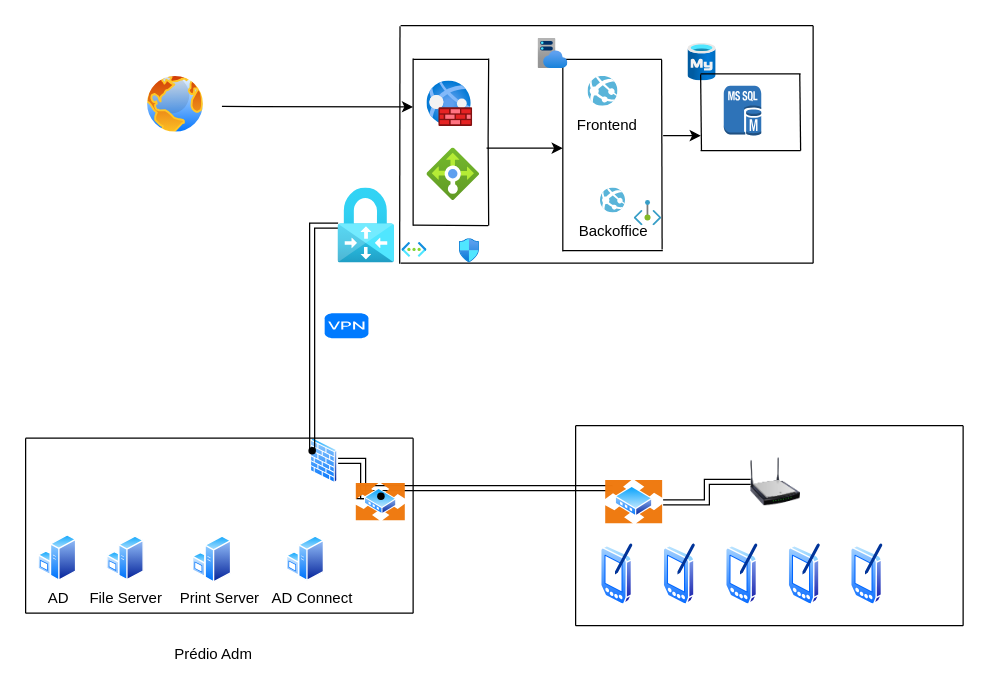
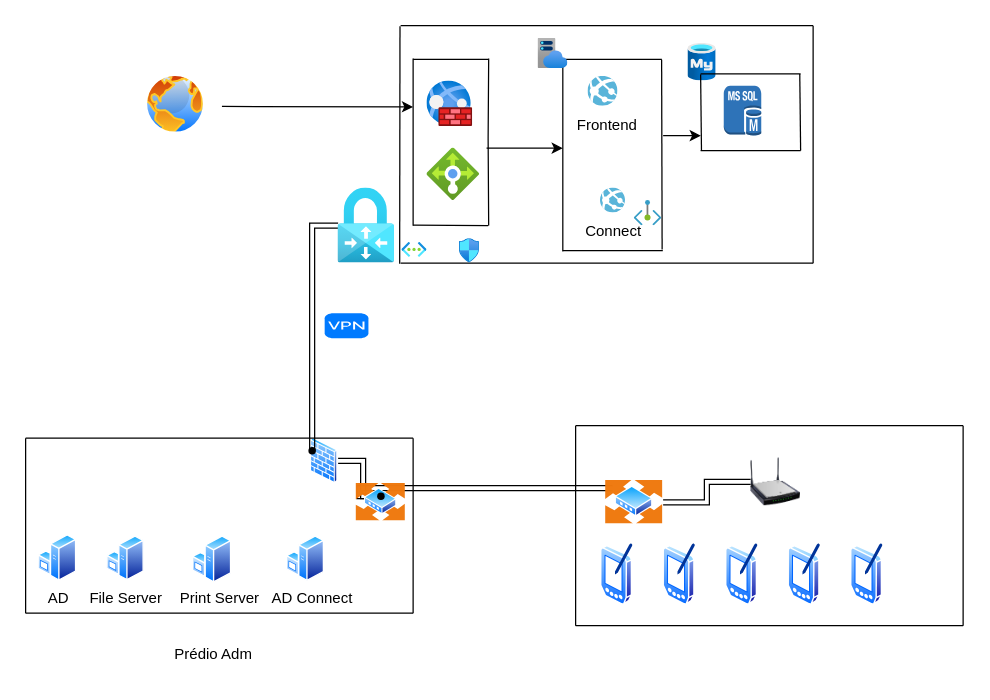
  <mxCell id="0" />
  <mxCell id="1" parent="0" />
  <mxCell id="2" value="" style="edgeStyle=orthogonalEdgeStyle;rounded=0;orthogonalLoop=1;jettySize=auto;html=1;shape=link;" edge="1" parent="1" source="3" target="25"><mxGeometry relative="1" as="geometry" /></mxCell>
  <mxCell id="3" value="" style="image;aspect=fixed;perimeter=ellipsePerimeter;html=1;align=center;shadow=0;dashed=0;spacingTop=3;image=img/lib/active_directory/firewall.svg;" vertex="1" parent="1"><mxGeometry x="247.8" y="350.02" width="22.2" height="36.39" as="geometry" /></mxCell>
  <mxCell id="4" value="" style="image;aspect=fixed;perimeter=ellipsePerimeter;html=1;align=center;shadow=0;dashed=0;spacingTop=3;image=img/lib/active_directory/pda.svg;" vertex="1" parent="1"><mxGeometry x="630" y="433.71" width="27" height="50" as="geometry" /></mxCell>
  <mxCell id="5" value="" style="image;aspect=fixed;perimeter=ellipsePerimeter;html=1;align=center;shadow=0;dashed=0;spacingTop=3;image=img/lib/active_directory/windows_server.svg;" vertex="1" parent="1"><mxGeometry x="153.5" y="428" width="31.5" height="38.42" as="geometry" /></mxCell>
  <mxCell id="6" value="" style="image;aspect=fixed;perimeter=ellipsePerimeter;html=1;align=center;shadow=0;dashed=0;spacingTop=3;image=img/lib/active_directory/windows_server.svg;" vertex="1" parent="1"><mxGeometry x="228.74" y="428" width="30.5" height="37.2" as="geometry" /></mxCell>
  <mxCell id="7" value="" style="endArrow=none;html=1;rounded=0;" edge="1" parent="1"><mxGeometry width="50" height="50" relative="1" as="geometry"><mxPoint x="330" y="490" as="sourcePoint" /><mxPoint x="330" y="350" as="targetPoint" /></mxGeometry></mxCell>
  <mxCell id="8" value="" style="endArrow=none;html=1;rounded=0;" edge="1" parent="1"><mxGeometry width="50" height="50" relative="1" as="geometry"><mxPoint x="20" y="490" as="sourcePoint" /><mxPoint x="330" y="490" as="targetPoint" /><Array as="points" /></mxGeometry></mxCell>
  <mxCell id="9" value="" style="endArrow=none;html=1;rounded=0;" edge="1" parent="1"><mxGeometry width="50" height="50" relative="1" as="geometry"><mxPoint x="20" y="490" as="sourcePoint" /><mxPoint x="20" y="350" as="targetPoint" /></mxGeometry></mxCell>
  <mxCell id="10" value="" style="endArrow=none;html=1;rounded=0;" edge="1" parent="1"><mxGeometry width="50" height="50" relative="1" as="geometry"><mxPoint x="460" y="340" as="sourcePoint" /><mxPoint x="770" y="340" as="targetPoint" /><Array as="points" /></mxGeometry></mxCell>
  <mxCell id="11" value="" style="endArrow=none;html=1;rounded=0;" edge="1" parent="1"><mxGeometry width="50" height="50" relative="1" as="geometry"><mxPoint x="770" y="500" as="sourcePoint" /><mxPoint x="770" y="340" as="targetPoint" /></mxGeometry></mxCell>
  <mxCell id="12" value="" style="endArrow=none;html=1;rounded=0;" edge="1" parent="1"><mxGeometry width="50" height="50" relative="1" as="geometry"><mxPoint x="460" y="500" as="sourcePoint" /><mxPoint x="770" y="500" as="targetPoint" /><Array as="points" /></mxGeometry></mxCell>
  <mxCell id="13" value="" style="endArrow=none;html=1;rounded=0;" edge="1" parent="1"><mxGeometry width="50" height="50" relative="1" as="geometry"><mxPoint x="460" y="500" as="sourcePoint" /><mxPoint x="460" y="350" as="targetPoint" /><Array as="points"><mxPoint x="460" y="340" /></Array></mxGeometry></mxCell>
  <mxCell id="14" value="" style="image;html=1;image=img/lib/clip_art/networking/Wireless_Router_N_128x128.png" vertex="1" parent="1"><mxGeometry x="600" y="355" width="40" height="60" as="geometry" /></mxCell>
  <mxCell id="15" value="" style="image;aspect=fixed;perimeter=ellipsePerimeter;html=1;align=center;shadow=0;dashed=0;spacingTop=3;image=img/lib/active_directory/pda.svg;" vertex="1" parent="1"><mxGeometry x="580" y="433.71" width="27" height="50" as="geometry" /></mxCell>
  <mxCell id="16" value="" style="image;aspect=fixed;perimeter=ellipsePerimeter;html=1;align=center;shadow=0;dashed=0;spacingTop=3;image=img/lib/active_directory/pda.svg;" vertex="1" parent="1"><mxGeometry x="530" y="433.71" width="27" height="50" as="geometry" /></mxCell>
  <mxCell id="17" value="" style="image;aspect=fixed;perimeter=ellipsePerimeter;html=1;align=center;shadow=0;dashed=0;spacingTop=3;image=img/lib/active_directory/pda.svg;" vertex="1" parent="1"><mxGeometry x="480" y="433.71" width="27" height="50" as="geometry" /></mxCell>
  <mxCell id="18" value="" style="endArrow=none;html=1;rounded=0;" edge="1" parent="1"><mxGeometry width="50" height="50" relative="1" as="geometry"><mxPoint x="20" y="350" as="sourcePoint" /><mxPoint x="330" y="350" as="targetPoint" /><Array as="points" /></mxGeometry></mxCell>
  <mxCell id="19" value="Prédio Adm" style="text;html=1;align=center;verticalAlign=middle;resizable=0;points=[];autosize=1;strokeColor=none;fillColor=none;" vertex="1" parent="1"><mxGeometry x="125" y="508" width="90" height="30" as="geometry" /></mxCell>
  <mxCell id="20" value="" style="edgeStyle=orthogonalEdgeStyle;rounded=0;orthogonalLoop=1;jettySize=auto;html=1;shape=link;exitX=0.917;exitY=0.744;exitDx=0;exitDy=0;exitPerimeter=0;" edge="1" parent="1" source="25" target="24"><mxGeometry relative="1" as="geometry"><Array as="points"><mxPoint x="287" y="396" /><mxPoint x="287" y="390" /></Array></mxGeometry></mxCell>
  <mxCell id="21" value="" style="image;aspect=fixed;perimeter=ellipsePerimeter;html=1;align=center;shadow=0;dashed=0;spacingTop=3;image=img/lib/active_directory/router.svg;" vertex="1" parent="1"><mxGeometry x="270" y="386.41" width="68.47" height="30" as="geometry" /></mxCell>
  <mxCell id="22" value="" style="image;aspect=fixed;perimeter=ellipsePerimeter;html=1;align=center;shadow=0;dashed=0;spacingTop=3;image=img/lib/active_directory/pda.svg;" vertex="1" parent="1"><mxGeometry x="680" y="433.71" width="27" height="50" as="geometry" /></mxCell>
  <mxCell id="23" value="" style="edgeStyle=orthogonalEdgeStyle;rounded=0;orthogonalLoop=1;jettySize=auto;html=1;shape=link;" edge="1" parent="1" source="24" target="14"><mxGeometry relative="1" as="geometry" /></mxCell>
  <mxCell id="24" value="" style="image;aspect=fixed;perimeter=ellipsePerimeter;html=1;align=center;shadow=0;dashed=0;spacingTop=3;image=img/lib/active_directory/router.svg;" vertex="1" parent="1"><mxGeometry x="484" y="383.93" width="46" height="34.96" as="geometry" /></mxCell>
  <mxCell id="25" value="" style="shape=waypoint;sketch=0;size=6;pointerEvents=1;points=[];fillColor=default;resizable=0;rotatable=0;perimeter=centerPerimeter;snapToPoint=1;verticalAlign=top;labelBackgroundColor=default;shadow=0;dashed=0;spacingTop=3;" vertex="1" parent="1"><mxGeometry x="294.24" y="386.405" width="20" height="20" as="geometry" /></mxCell>
  <mxCell id="26" value="" style="html=1;strokeWidth=1;shadow=0;dashed=0;shape=mxgraph.ios7.misc.vpn;fillColor=#007AFF;strokeColor=none;buttonText=;strokeColor2=#222222;fontColor=#222222;fontSize=8;verticalLabelPosition=bottom;verticalAlign=top;align=center;sketch=0;" vertex="1" parent="1"><mxGeometry x="259.24" y="250" width="35" height="20" as="geometry" /></mxCell>
  <mxCell id="27" value="" style="image;aspect=fixed;perimeter=ellipsePerimeter;html=1;align=center;shadow=0;dashed=0;spacingTop=3;image=img/lib/active_directory/windows_server.svg;" vertex="1" parent="1"><mxGeometry x="85" y="428" width="30" height="36.59" as="geometry" /></mxCell>
  <mxCell id="28" value="" style="image;aspect=fixed;perimeter=ellipsePerimeter;html=1;align=center;shadow=0;dashed=0;spacingTop=3;image=img/lib/active_directory/windows_server.svg;" vertex="1" parent="1"><mxGeometry x="30" y="427.09" width="31" height="37.8" as="geometry" /></mxCell>
  <mxCell id="29" value="" style="image;aspect=fixed;html=1;points=[];align=center;fontSize=12;image=img/lib/azure2/databases/Azure_Database_MySQL_Server.svg;" vertex="1" parent="1"><mxGeometry x="550" y="34.38" width="22.5" height="30" as="geometry" /></mxCell>
  <mxCell id="30" value="" style="endArrow=none;html=1;rounded=0;" edge="1" parent="1"><mxGeometry width="50" height="50" relative="1" as="geometry"><mxPoint x="320" y="20" as="sourcePoint" /><mxPoint x="650" y="20" as="targetPoint" /><Array as="points" /></mxGeometry></mxCell>
  <mxCell id="31" value="" style="endArrow=none;html=1;rounded=0;" edge="1" parent="1"><mxGeometry width="50" height="50" relative="1" as="geometry"><mxPoint x="319.24" y="210.52" as="sourcePoint" /><mxPoint x="319.49" y="20.52" as="targetPoint" /></mxGeometry></mxCell>
  <mxCell id="32" value="" style="image;aspect=fixed;html=1;points=[];align=center;fontSize=12;image=img/lib/azure2/networking/Web_Application_Firewall_Policies_WAF.svg;" vertex="1" parent="1"><mxGeometry x="341.17" y="64.38" width="36.59" height="36.59" as="geometry" /></mxCell>
  <mxCell id="33" value="" style="image;sketch=0;aspect=fixed;html=1;points=[];align=center;fontSize=12;image=img/lib/mscae/App_Services.svg;" vertex="1" parent="1"><mxGeometry x="470" y="60.67" width="24" height="24" as="geometry" /></mxCell>
  <mxCell id="34" value="" style="endArrow=none;html=1;rounded=0;" edge="1" parent="1"><mxGeometry width="50" height="50" relative="1" as="geometry"><mxPoint x="650" y="210" as="sourcePoint" /><mxPoint x="650" y="20" as="targetPoint" /></mxGeometry></mxCell>
  <mxCell id="35" value="" style="endArrow=none;html=1;rounded=0;" edge="1" parent="1"><mxGeometry width="50" height="50" relative="1" as="geometry"><mxPoint x="320" y="210" as="sourcePoint" /><mxPoint x="650" y="210" as="targetPoint" /><Array as="points" /></mxGeometry></mxCell>
  <mxCell id="36" value="" style="edgeStyle=orthogonalEdgeStyle;rounded=0;orthogonalLoop=1;jettySize=auto;html=1;shape=link;" edge="1" parent="1" source="37" target="46"><mxGeometry relative="1" as="geometry" /></mxCell>
  <mxCell id="37" value="" style="image;aspect=fixed;html=1;points=[];align=center;fontSize=12;image=img/lib/azure2/networking/Virtual_Network_Gateways.svg;" vertex="1" parent="1"><mxGeometry x="270" y="150" width="45.22" height="60" as="geometry" /></mxCell>
  <mxCell id="38" value="" style="image;sketch=0;aspect=fixed;html=1;points=[];align=center;fontSize=12;image=img/lib/mscae/App_Services.svg;" vertex="1" parent="1"><mxGeometry x="480" y="150" width="20" height="20" as="geometry" /></mxCell>
  <mxCell id="39" value="" style="image;aspect=fixed;html=1;points=[];align=center;fontSize=12;image=img/lib/azure2/networking/Virtual_Networks.svg;" vertex="1" parent="1"><mxGeometry x="321.17" y="193.58" width="20" height="11.94" as="geometry" /></mxCell>
  <mxCell id="40" value="Frontend" style="text;html=1;align=center;verticalAlign=middle;resizable=0;points=[];autosize=1;strokeColor=none;fillColor=none;" vertex="1" parent="1"><mxGeometry x="449.75" y="84.67" width="70" height="30" as="geometry" /></mxCell>
- <mxCell id="41" value="Backoffice" style="text;html=1;align=center;verticalAlign=middle;resizable=0;points=[];autosize=1;strokeColor=none;fillColor=none;" vertex="1" parent="1"><mxGeometry x="450" y="170" width="80" height="30" as="geometry" /></mxCell>
+ <mxCell id="41" value="Connect" style="text;html=1;align=center;verticalAlign=middle;resizable=0;points=[];autosize=1;strokeColor=none;fillColor=none;" vertex="1" parent="1"><mxGeometry x="450" y="170" width="80" height="30" as="geometry" /></mxCell>
  <mxCell id="42" value="" style="endArrow=none;html=1;rounded=0;exitX=-0.003;exitY=1.02;exitDx=0;exitDy=0;exitPerimeter=0;" edge="1" parent="1" source="41"><mxGeometry width="50" height="50" relative="1" as="geometry"><mxPoint x="450" y="120" as="sourcePoint" /><mxPoint x="449.75" y="47.33" as="targetPoint" /><Array as="points" /></mxGeometry></mxCell>
  <mxCell id="43" value="" style="endArrow=none;html=1;rounded=0;exitX=0.99;exitY=0.967;exitDx=0;exitDy=0;exitPerimeter=0;" edge="1" parent="1" source="41"><mxGeometry width="50" height="50" relative="1" as="geometry"><mxPoint x="530" y="120" as="sourcePoint" /><mxPoint x="528.8" y="47.33" as="targetPoint" /><Array as="points" /></mxGeometry></mxCell>
  <mxCell id="44" value="" style="endArrow=none;html=1;rounded=0;" edge="1" parent="1"><mxGeometry width="50" height="50" relative="1" as="geometry"><mxPoint x="449" y="47" as="sourcePoint" /><mxPoint x="529" y="47" as="targetPoint" /><Array as="points" /></mxGeometry></mxCell>
  <mxCell id="45" value="" style="endArrow=none;html=1;rounded=0;" edge="1" parent="1"><mxGeometry width="50" height="50" relative="1" as="geometry"><mxPoint x="449.75" y="200" as="sourcePoint" /><mxPoint x="529.75" y="200" as="targetPoint" /><Array as="points" /></mxGeometry></mxCell>
  <mxCell id="46" value="" style="shape=waypoint;sketch=0;size=6;pointerEvents=1;points=[];fillColor=default;resizable=0;rotatable=0;perimeter=centerPerimeter;snapToPoint=1;verticalAlign=top;labelBackgroundColor=default;" vertex="1" parent="1"><mxGeometry x="239.24" y="350.02" width="20" height="20" as="geometry" /></mxCell>
  <mxCell id="47" value="" style="endArrow=none;html=1;rounded=0;" edge="1" parent="1"><mxGeometry width="50" height="50" relative="1" as="geometry"><mxPoint x="560" y="58.5" as="sourcePoint" /><mxPoint x="640" y="58.5" as="targetPoint" /><Array as="points"><mxPoint x="601" y="58.5" /></Array></mxGeometry></mxCell>
  <mxCell id="48" value="" style="endArrow=none;html=1;rounded=0;" edge="1" parent="1"><mxGeometry width="50" height="50" relative="1" as="geometry"><mxPoint x="560" y="120" as="sourcePoint" /><mxPoint x="640" y="120" as="targetPoint" /><Array as="points" /></mxGeometry></mxCell>
  <mxCell id="49" value="" style="endArrow=none;html=1;rounded=0;" edge="1" parent="1"><mxGeometry width="50" height="50" relative="1" as="geometry"><mxPoint x="640" y="120" as="sourcePoint" /><mxPoint x="639.31" y="58.67" as="targetPoint" /><Array as="points" /></mxGeometry></mxCell>
  <mxCell id="50" value="" style="endArrow=none;html=1;rounded=0;" edge="1" parent="1"><mxGeometry width="50" height="50" relative="1" as="geometry"><mxPoint x="560.69" y="120.33" as="sourcePoint" /><mxPoint x="560" y="59" as="targetPoint" /><Array as="points" /></mxGeometry></mxCell>
  <mxCell id="51" value="" style="endArrow=none;html=1;rounded=0;" edge="1" parent="1"><mxGeometry width="50" height="50" relative="1" as="geometry"><mxPoint x="330" y="180" as="sourcePoint" /><mxPoint x="330" y="46.33" as="targetPoint" /><Array as="points" /></mxGeometry></mxCell>
  <mxCell id="52" value="" style="endArrow=none;html=1;rounded=0;" edge="1" parent="1"><mxGeometry width="50" height="50" relative="1" as="geometry"><mxPoint x="330" y="47" as="sourcePoint" /><mxPoint x="390" y="47" as="targetPoint" /><Array as="points" /></mxGeometry></mxCell>
  <mxCell id="53" value="" style="endArrow=none;html=1;rounded=0;" edge="1" parent="1"><mxGeometry width="50" height="50" relative="1" as="geometry"><mxPoint x="330" y="179.67" as="sourcePoint" /><mxPoint x="390" y="180" as="targetPoint" /><Array as="points" /></mxGeometry></mxCell>
  <mxCell id="54" value="" style="endArrow=none;html=1;rounded=0;" edge="1" parent="1"><mxGeometry width="50" height="50" relative="1" as="geometry"><mxPoint x="390.44" y="180" as="sourcePoint" /><mxPoint x="390.44" y="46.33" as="targetPoint" /><Array as="points"><mxPoint x="390" y="110" /></Array></mxGeometry></mxCell>
  <mxCell id="55" value="" style="image;aspect=fixed;html=1;points=[];align=center;fontSize=12;image=img/lib/azure2/networking/Load_Balancers.svg;" vertex="1" parent="1"><mxGeometry x="341.17" y="118" width="42" height="42" as="geometry" /></mxCell>
  <mxCell id="56" value="" style="image;aspect=fixed;html=1;points=[];align=center;fontSize=12;image=img/lib/azure2/app_services/App_Service_Plans.svg;" vertex="1" parent="1"><mxGeometry x="430" y="30.38" width="24" height="24" as="geometry" /></mxCell>
  <mxCell id="57" value="" style="endArrow=classic;html=1;rounded=0;" edge="1" parent="1"><mxGeometry width="50" height="50" relative="1" as="geometry"><mxPoint x="388.75" y="118" as="sourcePoint" /><mxPoint x="449.75" y="118" as="targetPoint" /><Array as="points"><mxPoint x="419.75" y="118" /></Array></mxGeometry></mxCell>
  <mxCell id="58" value="" style="endArrow=classic;html=1;rounded=0;" edge="1" parent="1"><mxGeometry width="50" height="50" relative="1" as="geometry"><mxPoint x="177.04" y="84.67" as="sourcePoint" /><mxPoint x="330" y="85" as="targetPoint" /><Array as="points" /></mxGeometry></mxCell>
  <mxCell id="59" value="AD" style="text;html=1;align=center;verticalAlign=middle;resizable=0;points=[];autosize=1;strokeColor=none;fillColor=none;" vertex="1" parent="1"><mxGeometry x="25.5" y="463.37" width="40" height="30" as="geometry" /></mxCell>
  <mxCell id="60" value="File Server" style="text;html=1;align=center;verticalAlign=middle;resizable=0;points=[];autosize=1;strokeColor=none;fillColor=none;" vertex="1" parent="1"><mxGeometry x="60" y="463.37" width="80" height="30" as="geometry" /></mxCell>
  <mxCell id="61" value="Print Server" style="text;html=1;align=center;verticalAlign=middle;resizable=0;points=[];autosize=1;strokeColor=none;fillColor=none;" vertex="1" parent="1"><mxGeometry x="130" y="463.37" width="90" height="30" as="geometry" /></mxCell>
  <mxCell id="62" value="AD Connect" style="text;html=1;align=center;verticalAlign=middle;resizable=0;points=[];autosize=1;strokeColor=none;fillColor=none;" vertex="1" parent="1"><mxGeometry x="204.24" y="463.37" width="90" height="30" as="geometry" /></mxCell>
  <mxCell id="63" value="" style="image;aspect=fixed;perimeter=ellipsePerimeter;html=1;align=center;shadow=0;dashed=0;spacingTop=3;image=img/lib/active_directory/internet_globe.svg;" vertex="1" parent="1"><mxGeometry x="115" y="58" width="50" height="50" as="geometry" /></mxCell>
  <mxCell id="64" value="" style="outlineConnect=0;dashed=0;verticalLabelPosition=bottom;verticalAlign=top;align=center;html=1;shape=mxgraph.aws3.ms_sql_instance;fillColor=#2E73B8;gradientColor=none;" vertex="1" parent="1"><mxGeometry x="578.5" y="68" width="30" height="40" as="geometry" /></mxCell>
  <mxCell id="65" value="" style="image;aspect=fixed;html=1;points=[];align=center;fontSize=12;image=img/lib/azure2/networking/Network_Security_Groups.svg;" vertex="1" parent="1"><mxGeometry x="367.17" y="190.57" width="16" height="19.43" as="geometry" /></mxCell>
  <mxCell id="66" value="" style="endArrow=classic;html=1;rounded=0;" edge="1" parent="1"><mxGeometry width="50" height="50" relative="1" as="geometry"><mxPoint x="530" y="108" as="sourcePoint" /><mxPoint x="560.19" y="108" as="targetPoint" /><Array as="points"><mxPoint x="530.19" y="108" /></Array></mxGeometry></mxCell>
  <mxCell id="67" value="" style="image;aspect=fixed;html=1;points=[];align=center;fontSize=12;image=img/lib/azure2/networking/Private_Endpoint.svg;" vertex="1" parent="1"><mxGeometry x="507" y="160" width="22" height="20.17" as="geometry" /></mxCell>
